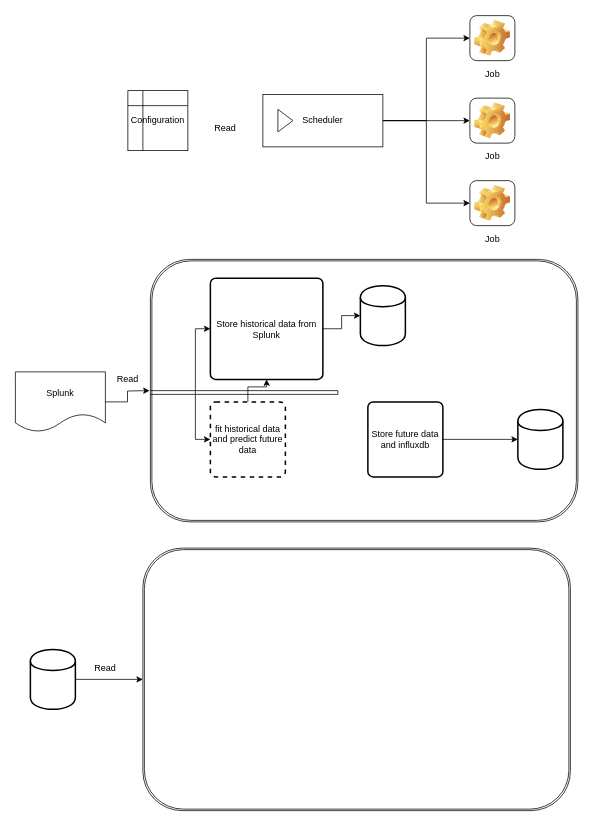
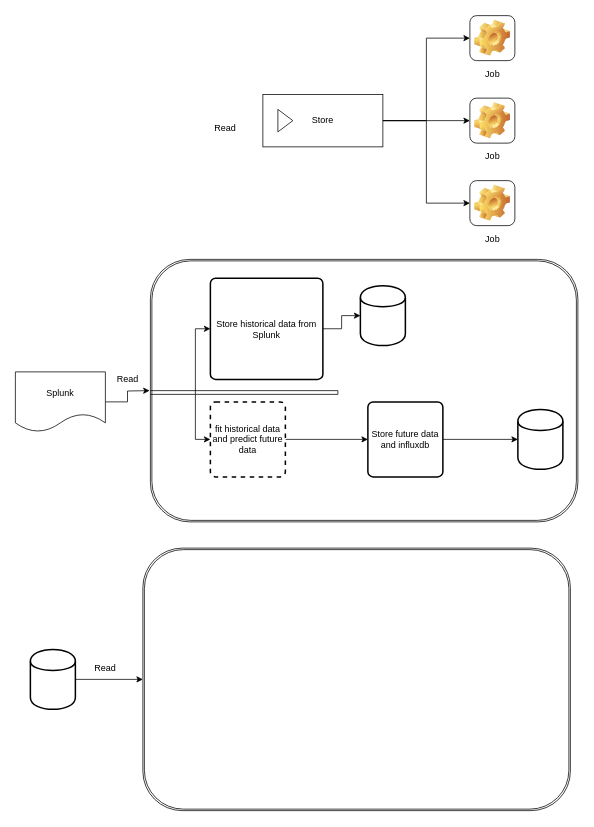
  <mxCell id="0" />
  <mxCell id="1" parent="0" />
  <mxCell id="2" value="" style="shape=ext;double=1;rounded=1;whiteSpace=wrap;html=1;" vertex="1" parent="1"><mxGeometry x="190" y="730" width="570" height="350" as="geometry" /></mxCell>
  <mxCell id="3" value="" style="shape=ext;double=1;rounded=1;whiteSpace=wrap;html=1;" vertex="1" parent="1"><mxGeometry x="200" y="345" width="570" height="350" as="geometry" /></mxCell>
- <mxCell id="4" value="Configuration" style="shape=internalStorage;whiteSpace=wrap;html=1;backgroundOutline=1;" vertex="1" parent="1"><mxGeometry x="170" y="120" width="80" height="80" as="geometry" /></mxCell>
  <mxCell id="5" value="Job" style="icon;html=1;image=img/clipart/Gear_128x128.png" vertex="1" parent="1"><mxGeometry x="626" y="130" width="60" height="60" as="geometry" /></mxCell>
  <mxCell id="6" value="Job" style="icon;html=1;image=img/clipart/Gear_128x128.png" vertex="1" parent="1"><mxGeometry x="626" y="20" width="60" height="60" as="geometry" /></mxCell>
  <mxCell id="7" value="Job" style="icon;html=1;image=img/clipart/Gear_128x128.png" vertex="1" parent="1"><mxGeometry x="626" y="240" width="60" height="60" as="geometry" /></mxCell>
  <mxCell id="8" value="" style="edgeStyle=orthogonalEdgeStyle;rounded=0;orthogonalLoop=1;jettySize=auto;html=1;startArrow=none;startFill=0;" edge="1" parent="1" source="9" target="5"><mxGeometry relative="1" as="geometry" /></mxCell>
- <mxCell id="9" value="Scheduler" style="html=1;whiteSpace=wrap;container=1;recursiveResize=0;collapsible=0;" vertex="1" parent="1"><mxGeometry x="350" y="125" width="160" height="70" as="geometry" /></mxCell>
+ <mxCell id="9" value="Store" style="html=1;whiteSpace=wrap;container=1;recursiveResize=0;collapsible=0;" vertex="1" parent="1"><mxGeometry x="350" y="125" width="160" height="70" as="geometry" /></mxCell>
  <mxCell id="10" value="" style="triangle;html=1;whiteSpace=wrap;" vertex="1" parent="9"><mxGeometry x="20" y="20" width="20" height="30" as="geometry" /></mxCell>
  <mxCell id="11" value="Read" style="text;html=1;strokeColor=none;fillColor=none;align=center;verticalAlign=middle;whiteSpace=wrap;rounded=0;" vertex="1" parent="1"><mxGeometry y="160" width="40" height="20" as="geometry" x="280" /></mxCell>
  <mxCell id="12" value="" style="edgeStyle=orthogonalEdgeStyle;rounded=0;orthogonalLoop=1;jettySize=auto;html=1;startArrow=none;startFill=0;entryX=0;entryY=0.5;entryDx=0;entryDy=0;exitX=1;exitY=0.5;exitDx=0;exitDy=0;" edge="1" parent="1" source="9" target="6"><mxGeometry relative="1" as="geometry"><mxPoint x="520" y="170" as="sourcePoint" /><mxPoint x="636" y="170" as="targetPoint" /></mxGeometry></mxCell>
  <mxCell id="13" value="" style="edgeStyle=orthogonalEdgeStyle;rounded=0;orthogonalLoop=1;jettySize=auto;html=1;startArrow=none;startFill=0;entryX=0;entryY=0.5;entryDx=0;entryDy=0;exitX=1;exitY=0.5;exitDx=0;exitDy=0;" edge="1" parent="1" source="9" target="7"><mxGeometry relative="1" as="geometry"><mxPoint x="520" y="170" as="sourcePoint" /><mxPoint x="636" y="60" as="targetPoint" /></mxGeometry></mxCell>
  <mxCell id="14" style="edgeStyle=orthogonalEdgeStyle;rounded=0;orthogonalLoop=1;jettySize=auto;html=1;startArrow=none;startFill=0;" edge="1" parent="1" source="15"><mxGeometry relative="1" as="geometry"><mxPoint x="199" y="520" as="targetPoint" /></mxGeometry></mxCell>
  <mxCell id="15" value="Splunk" style="shape=document;whiteSpace=wrap;html=1;boundedLbl=1;" vertex="1" parent="1"><mxGeometry x="20" y="495" width="120" height="80" as="geometry" /></mxCell>
  <mxCell id="16" value="Read" style="text;html=1;strokeColor=none;fillColor=none;align=center;verticalAlign=middle;whiteSpace=wrap;rounded=0;" vertex="1" parent="1"><mxGeometry x="150" y="495" width="40" height="20" as="geometry" /></mxCell>
  <mxCell id="17" value="" style="edgeStyle=orthogonalEdgeStyle;rounded=0;orthogonalLoop=1;jettySize=auto;html=1;startArrow=none;startFill=0;" edge="1" parent="1" source="19" target="24"><mxGeometry relative="1" as="geometry" /></mxCell>
  <mxCell id="18" style="edgeStyle=orthogonalEdgeStyle;rounded=0;orthogonalLoop=1;jettySize=auto;html=1;exitX=0;exitY=0.5;exitDx=0;exitDy=0;entryX=0;entryY=0.5;entryDx=0;entryDy=0;startArrow=classic;startFill=1;endArrow=none;endFill=0;" edge="1" parent="1" source="19" target="3"><mxGeometry relative="1" as="geometry" /></mxCell>
  <mxCell id="19" value="Store historical data from Splunk" style="rounded=1;whiteSpace=wrap;html=1;absoluteArcSize=1;arcSize=14;strokeWidth=2;" vertex="1" parent="1"><mxGeometry x="280" y="370" width="150" height="135" as="geometry" /></mxCell>
- <mxCell id="20" value="" style="edgeStyle=orthogonalEdgeStyle;rounded=0;orthogonalLoop=1;jettySize=auto;html=1;startArrow=none;startFill=0;" edge="1" parent="1" source="21" target="19"><mxGeometry relative="1" as="geometry" /></mxCell>
+ <mxCell id="20" value="" style="edgeStyle=orthogonalEdgeStyle;rounded=0;orthogonalLoop=1;jettySize=auto;html=1;startArrow=none;startFill=0;" edge="1" parent="1" source="21" target="23"><mxGeometry relative="1" as="geometry" /></mxCell>
  <mxCell id="21" value="fit historical data and predict future data" style="rounded=1;whiteSpace=wrap;html=1;absoluteArcSize=1;arcSize=14;strokeWidth=2;dashed=1;" vertex="1" parent="1"><mxGeometry y="535" width="100" height="100" as="geometry" x="280" /></mxCell>
  <mxCell id="22" value="" style="edgeStyle=orthogonalEdgeStyle;rounded=0;orthogonalLoop=1;jettySize=auto;html=1;startArrow=none;startFill=0;endArrow=classic;endFill=1;" edge="1" parent="1" source="23" target="26"><mxGeometry relative="1" as="geometry" /></mxCell>
  <mxCell id="23" value="Store future data and influxdb" style="rounded=1;whiteSpace=wrap;html=1;absoluteArcSize=1;arcSize=14;strokeWidth=2;" vertex="1" parent="1"><mxGeometry x="490" y="535" width="100" height="100" as="geometry" /></mxCell>
  <mxCell id="24" value="" style="shape=cylinder;whiteSpace=wrap;html=1;boundedLbl=1;backgroundOutline=1;rounded=1;strokeWidth=2;arcSize=14;" vertex="1" parent="1"><mxGeometry x="480" y="380" width="60" height="80" as="geometry" /></mxCell>
  <mxCell id="25" style="edgeStyle=orthogonalEdgeStyle;rounded=0;orthogonalLoop=1;jettySize=auto;html=1;exitX=0;exitY=0.5;exitDx=0;exitDy=0;startArrow=classic;startFill=1;endArrow=none;endFill=0;" edge="1" parent="1" source="21"><mxGeometry relative="1" as="geometry"><mxPoint x="170" y="585" as="sourcePoint" /><mxPoint x="200" y="525" as="targetPoint" /><Array as="points"><mxPoint x="260" y="585" /><mxPoint x="260" y="525" /></Array></mxGeometry></mxCell>
  <mxCell id="26" value="" style="shape=cylinder;whiteSpace=wrap;html=1;boundedLbl=1;backgroundOutline=1;rounded=1;strokeWidth=2;arcSize=14;" vertex="1" parent="1"><mxGeometry x="690" y="545" width="60" height="80" as="geometry" /></mxCell>
  <mxCell id="27" value="" style="edgeStyle=orthogonalEdgeStyle;rounded=0;orthogonalLoop=1;jettySize=auto;html=1;startArrow=none;startFill=0;endArrow=classic;endFill=1;" edge="1" parent="1" source="28" target="2"><mxGeometry relative="1" as="geometry" /></mxCell>
  <mxCell id="28" value="" style="shape=cylinder;whiteSpace=wrap;html=1;boundedLbl=1;backgroundOutline=1;rounded=1;strokeWidth=2;arcSize=14;" vertex="1" parent="1"><mxGeometry x="40" y="865" width="60" height="80" as="geometry" /></mxCell>
  <mxCell id="29" value="Read" style="text;html=1;strokeColor=none;fillColor=none;align=center;verticalAlign=middle;whiteSpace=wrap;rounded=0;" vertex="1" parent="1"><mxGeometry x="120" y="880" width="40" height="20" as="geometry" /></mxCell>
